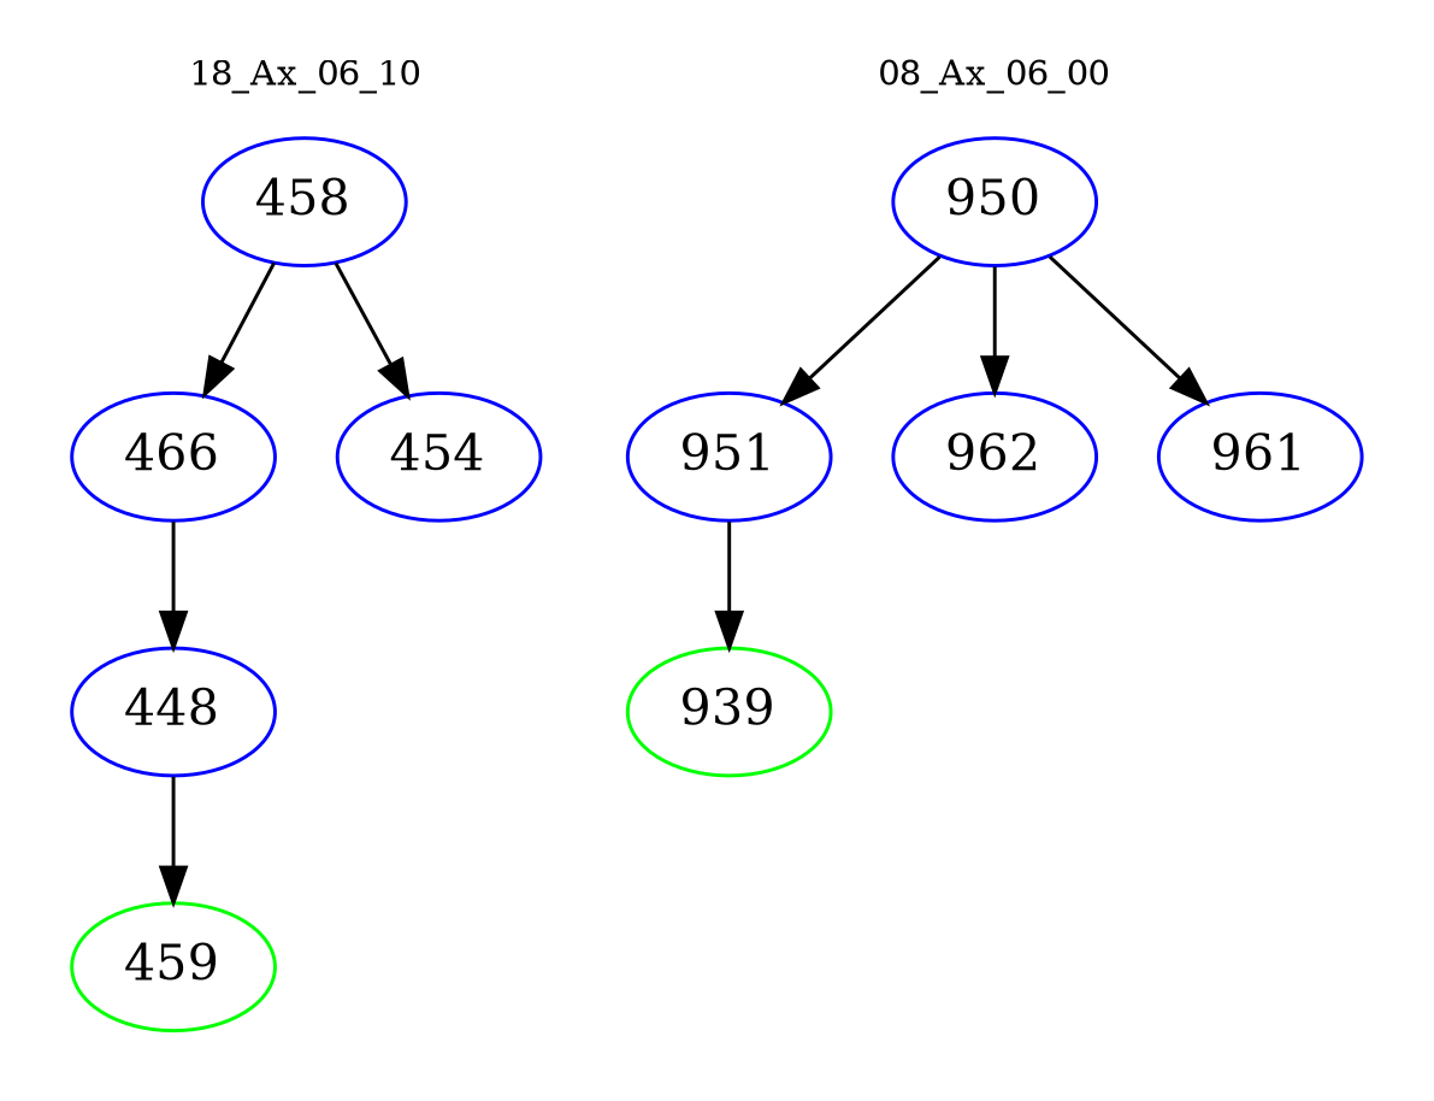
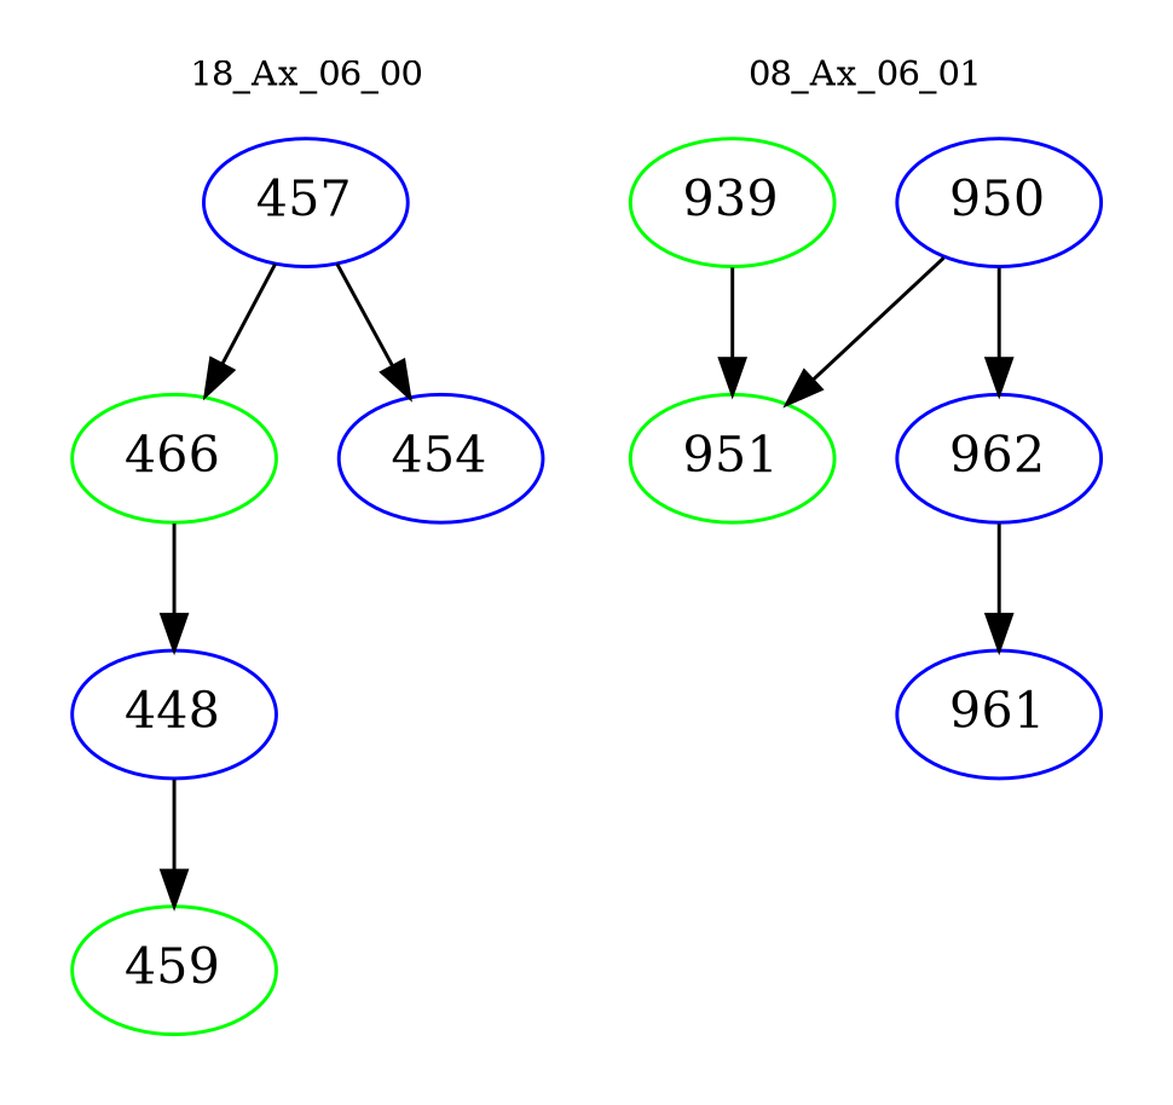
  digraph {
    node [color=blue]
    edge [color=black]
-   n1 [label=466]
+   n1 [color=green label=466]
    n2 [label=448]
-   n3 [label=458]
+   n3 [label=457]
    n4 [color=green label=459]
    n5 [label=454]
    n6 [label=950]
-   n7 [label=951]
+   n7 [color=green label=951]
    n8 [label=962]
    n9 [color=green label=939]
    n10 [label=961]
    subgraph cluster_1 {
      color=white
      fontsize=10
-     label="18_Ax_06_10"
+     label="18_Ax_06_00"
      n1
      n2
      n3
      n4
      n5
    }
    subgraph cluster_2 {
      color=white
      fontsize=10
-     label="08_Ax_06_00"
+     label="08_Ax_06_01"
      n6
      n7
      n8
      n9
      n10
    }
    n1 -> n2
    n2 -> n4
    n3 -> n1
    n3 -> n5
    n6 -> n7
    n6 -> n8
-   n7 -> n9
-   n6 -> n10
+   n9 -> n7
+   n8 -> n10
  }
